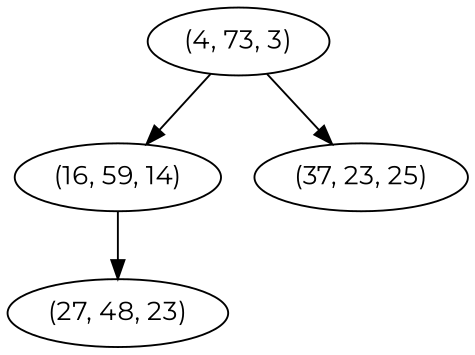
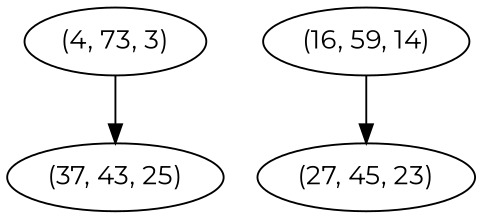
  digraph {
    fontname=Montserrat
    node [fontname=Montserrat]
    edge [fontname=Montserrat]
    "(4, 73, 3)"
    "(16, 59, 14)"
-   "(37, 43, 25)" [label="(37, 23, 25)"]
-   "(27, 48, 23)"
-   "(4, 73, 3)" -> "(16, 59, 14)"
+   "(37, 43, 25)"
+   "(27, 48, 23)" [label="(27, 45, 23)"]
    "(4, 73, 3)" -> "(37, 43, 25)"
    "(16, 59, 14)" -> "(27, 48, 23)"
  }
